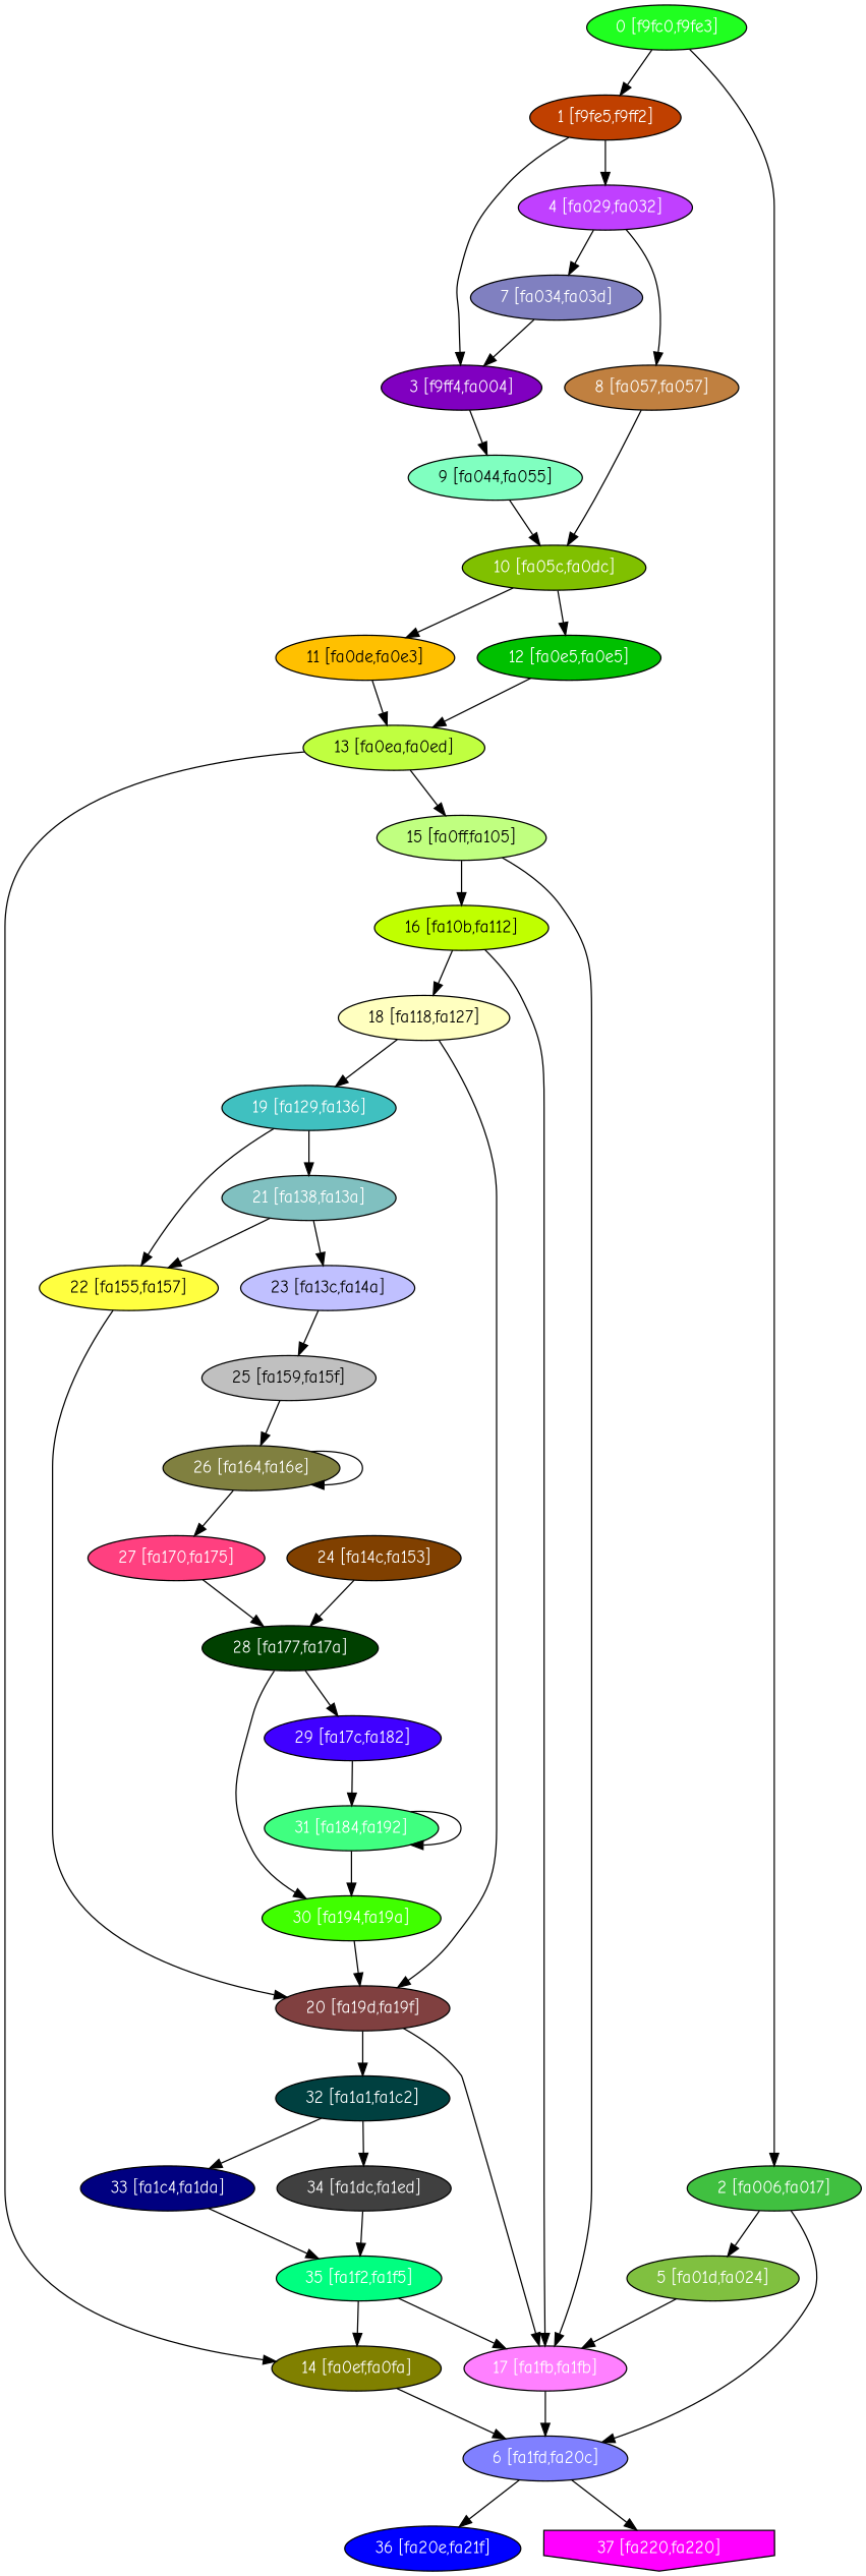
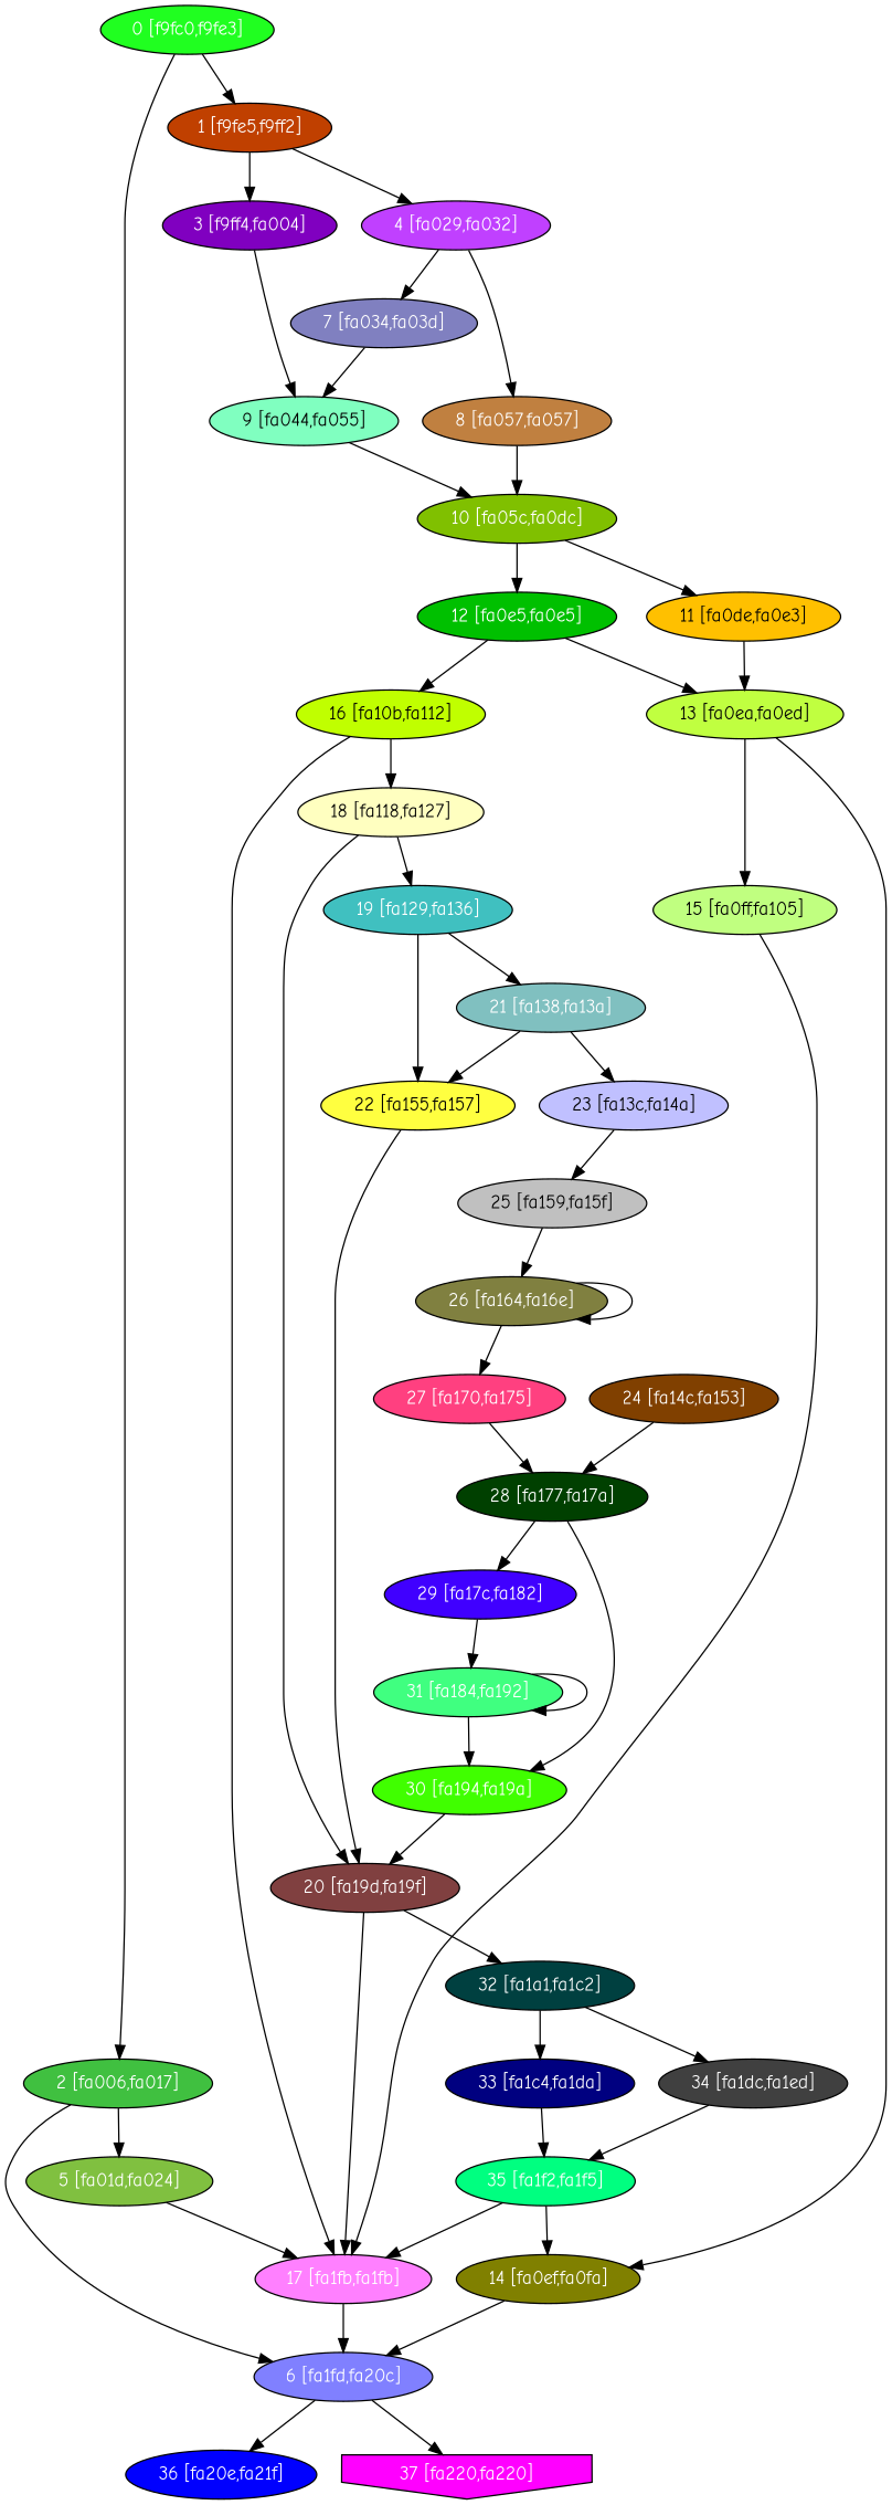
  digraph {
    fontname="Comic Neue"
    node [fontcolor="#ffffff" fontname="Comic Neue" shape=oval style=filled]
    edge [fontname="Comic Neue"]
    n1 [fillcolor="#20FF20" label="0 [f9fc0,f9fe3]"]
    n2 [fillcolor="#C04000" label="1 [f9fe5,f9ff2]"]
    n3 [fillcolor="#40C040" label="2 [fa006,fa017]"]
    n4 [fillcolor="#8000C0" label="3 [f9ff4,fa004]"]
    n5 [fillcolor="#C040FF" label="4 [fa029,fa032]"]
    n6 [fillcolor="#80C040" label="5 [fa01d,fa024]"]
    n7 [fillcolor="#8080FF" label="6 [fa1fd,fa20c]"]
    n8 [fillcolor="#80FFC0" fontcolor="#000000" label="9 [fa044,fa055]"]
    n9 [fillcolor="#8080C0" label="7 [fa034,fa03d]"]
    n10 [fillcolor="#C08040" label="8 [fa057,fa057]"]
    n11 [fillcolor="#FF80FF" label="17 [fa1fb,fa1fb]"]
    n12 [fillcolor="#0000FF" label="36 [fa20e,fa21f]"]
    n13 [fillcolor="#FF00FF" label="37 [fa220,fa220]" shape=invhouse]
    n14 [fillcolor="#80C000" label="10 [fa05c,fa0dc]"]
    n15 [fillcolor="#FFC000" fontcolor="#000000" label="11 [fa0de,fa0e3]"]
    n16 [fillcolor="#00C000" label="12 [fa0e5,fa0e5]"]
    n17 [fillcolor="#C0FF40" fontcolor="#000000" label="13 [fa0ea,fa0ed]"]
    n18 [fillcolor="#808000" label="14 [fa0ef,fa0fa]"]
    n19 [fillcolor="#C0FF80" fontcolor="#000000" label="15 [fa0ff,fa105]"]
    n20 [fillcolor="#C0FF00" fontcolor="#000000" label="16 [fa10b,fa112]"]
    n21 [fillcolor="#FFFFC0" fontcolor="#000000" label="18 [fa118,fa127]"]
    n22 [fillcolor="#40C0C0" label="19 [fa129,fa136]"]
    n23 [fillcolor="#804040" label="20 [fa19d,fa19f]"]
    n24 [fillcolor="#80C0C0" label="21 [fa138,fa13a]"]
    n25 [fillcolor="#FFFF40" fontcolor="#000000" label="22 [fa155,fa157]"]
    n26 [fillcolor="#004040" label="32 [fa1a1,fa1c2]"]
    n27 [fillcolor="#C0C0FF" fontcolor="#000000" label="23 [fa13c,fa14a]"]
    n28 [fillcolor="#000080" label="33 [fa1c4,fa1da]"]
    n29 [fillcolor="#404040" label="34 [fa1dc,fa1ed]"]
    n30 [fillcolor="#C0C0C0" fontcolor="#000000" label="25 [fa159,fa15f]"]
    n31 [fillcolor="#804000" label="24 [fa14c,fa153]"]
    n32 [fillcolor="#004000" label="28 [fa177,fa17a]"]
    n33 [fillcolor="#808040" label="26 [fa164,fa16e]"]
    n34 [fillcolor="#4000FF" label="29 [fa17c,fa182]"]
    n35 [fillcolor="#40FF00" label="30 [fa194,fa19a]"]
    n36 [fillcolor="#FF4080" label="27 [fa170,fa175]"]
    n37 [fillcolor="#40FF80" label="31 [fa184,fa192]"]
    n38 [fillcolor="#00FF80" label="35 [fa1f2,fa1f5]"]
    n1 -> n2
    n1 -> n3
    n2 -> n4
    n2 -> n5
    n3 -> n6
    n3 -> n7
    n4 -> n8
    n5 -> n9
    n5 -> n10
    n6 -> n11
    n7 -> n12
    n7 -> n13
    n8 -> n14
-   n9 -> n4
+   n9 -> n8
    n10 -> n14
    n11 -> n7
    n14 -> n15
    n14 -> n16
    n15 -> n17
    n16 -> n17
    n17 -> n18
    n17 -> n19
    n18 -> n7
    n19 -> n11
-   n19 -> n20
+   n16 -> n20
    n20 -> n11
    n20 -> n21
    n21 -> n22
    n21 -> n23
    n22 -> n24
    n22 -> n25
    n23 -> n11
    n23 -> n26
    n24 -> n25
    n24 -> n27
    n25 -> n23
    n26 -> n28
    n26 -> n29
    n27 -> n30
    n28 -> n38
    n29 -> n38
    n30 -> n33
    n31 -> n32
    n32 -> n34
    n32 -> n35
    n33 -> n33
    n33 -> n36
    n34 -> n37
    n35 -> n23
    n36 -> n32
    n37 -> n35
    n37 -> n37
    n38 -> n11
    n38 -> n18
  }
